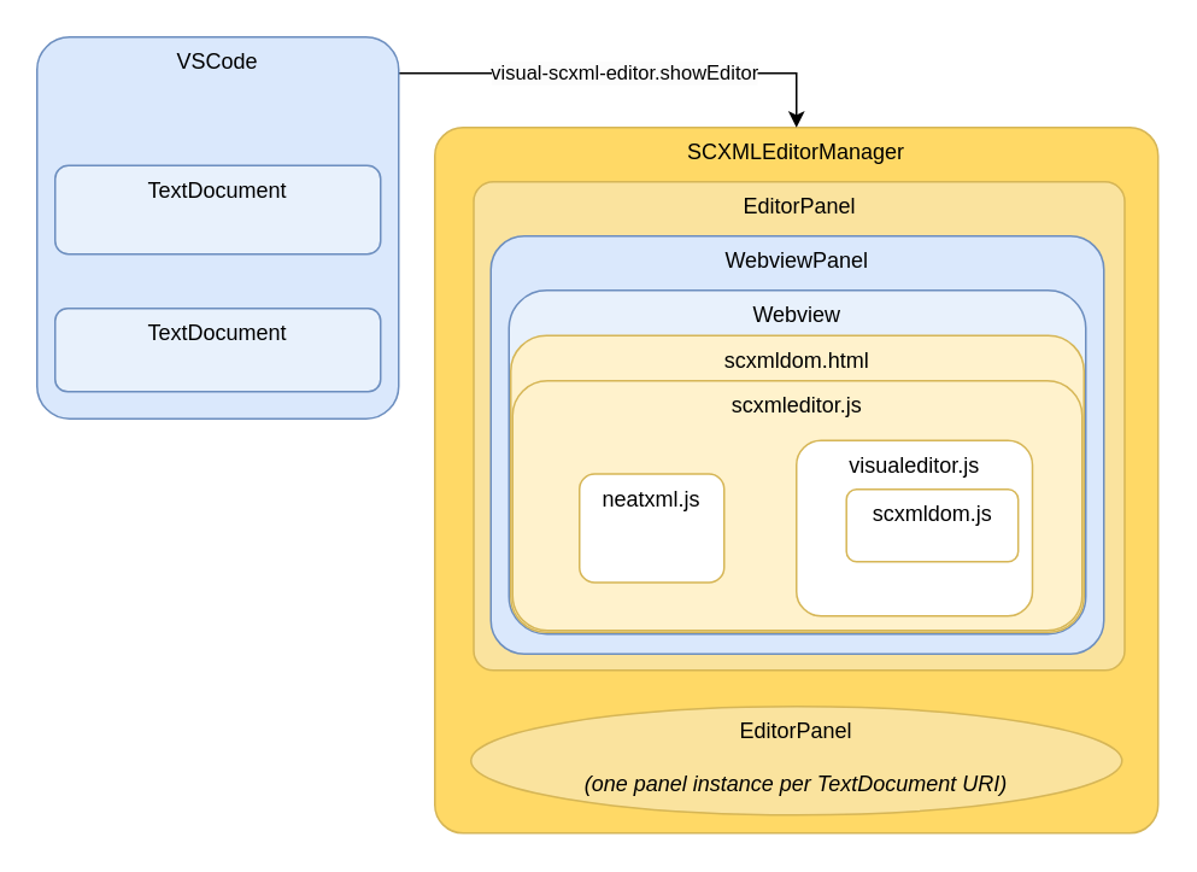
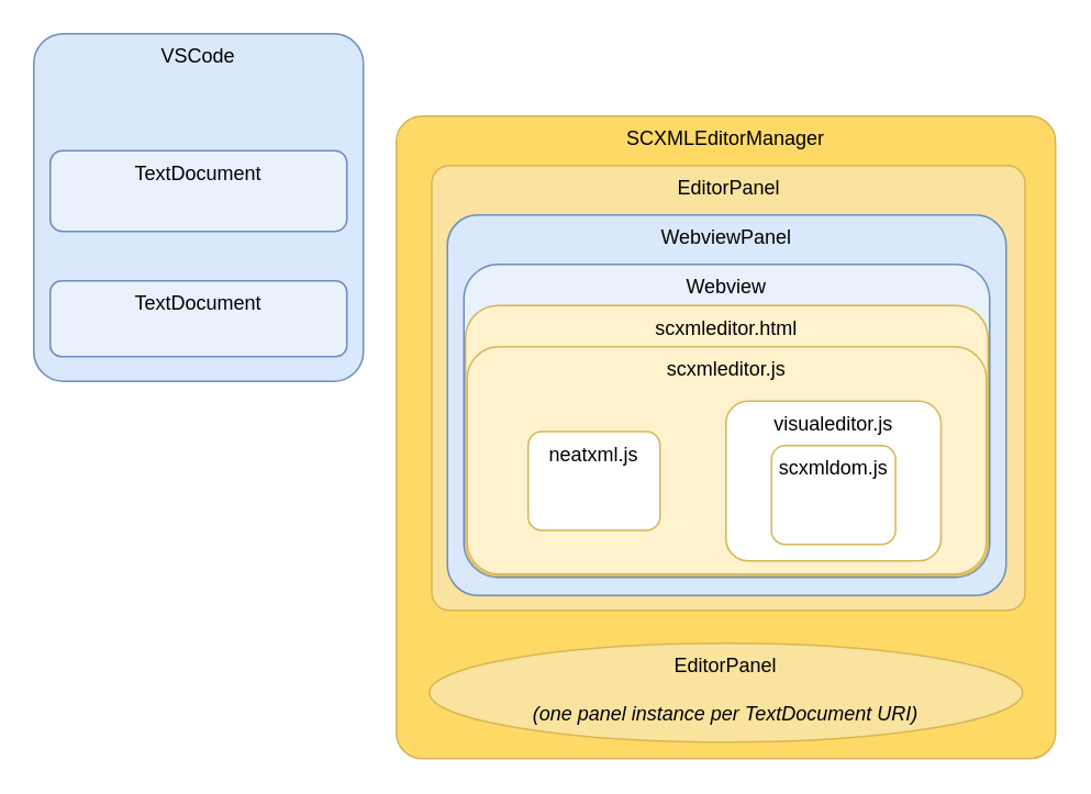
  <mxCell id="0" />
  <mxCell id="1" parent="0" />
  <mxCell id="2" value="SCXMLEditorManager" style="rounded=1;whiteSpace=wrap;html=1;verticalAlign=top;fillColor=#ffd966;strokeColor=#d6b656;arcSize=4;" vertex="1" parent="1"><mxGeometry x="240" y="70" width="400" height="390" as="geometry" /></mxCell>
  <mxCell id="3" value="EditorPanel" style="rounded=1;whiteSpace=wrap;html=1;verticalAlign=top;fillColor=#fae39e;strokeColor=#d6b656;arcSize=4;" vertex="1" parent="1"><mxGeometry x="261.5" y="100" width="360" height="270" as="geometry" /></mxCell>
  <mxCell id="4" value="WebviewPanel" style="rounded=1;whiteSpace=wrap;html=1;verticalAlign=top;fillColor=#dae8fc;strokeColor=#6c8ebf;arcSize=8;" vertex="1" parent="1"><mxGeometry x="271" y="130" width="339" height="231" as="geometry" /></mxCell>
  <mxCell id="5" value="EditorPanel&lt;br&gt;&lt;br&gt;&lt;i&gt;(one panel instance per TextDocument URI)&lt;/i&gt;" style="ellipse;whiteSpace=wrap;html=1;verticalAlign=top;perimeterSpacing=0;fillColor=#fae39e;strokeColor=#d6b656;arcSize=16;" vertex="1" parent="1"><mxGeometry x="260" y="390" width="360" height="60" as="geometry" /></mxCell>
  <mxCell id="6" value="Webview" style="rounded=1;whiteSpace=wrap;html=1;verticalAlign=top;fillColor=#e8f1fc;strokeColor=#6c8ebf;arcSize=11;" vertex="1" parent="1"><mxGeometry x="281" y="160" width="319" height="190" as="geometry" /></mxCell>
- <mxCell id="7" value="scxmldom.html" style="rounded=1;whiteSpace=wrap;html=1;verticalAlign=top;fillColor=#fff2cc;strokeColor=#d6b656;arcSize=12;" vertex="1" parent="1"><mxGeometry x="282" y="185" width="317" height="164" as="geometry" /></mxCell>
- <mxCell id="8" value="visual-scxml-editor.showEditor" style="edgeStyle=orthogonalEdgeStyle;rounded=0;orthogonalLoop=1;jettySize=auto;html=1;exitX=1;exitY=0.095;exitDx=0;exitDy=0;entryX=0.5;entryY=0;entryDx=0;entryDy=0;labelBackgroundColor=#FCFCFC;labelBorderColor=none;exitPerimeter=0;" edge="1" parent="1" source="9" target="2"><mxGeometry relative="1" as="geometry" /></mxCell>
+ <mxCell id="7" value="scxmleditor.html" style="rounded=1;whiteSpace=wrap;html=1;verticalAlign=top;fillColor=#fff2cc;strokeColor=#d6b656;arcSize=12;" vertex="1" parent="1"><mxGeometry x="282" y="185" width="317" height="164" as="geometry" /></mxCell>
  <mxCell id="9" value="VSCode" style="rounded=1;whiteSpace=wrap;html=1;verticalAlign=top;fillColor=#dae8fc;strokeColor=#6c8ebf;arcSize=9;" vertex="1" parent="1"><mxGeometry x="20" y="20" width="200" height="211" as="geometry" /></mxCell>
  <mxCell id="10" value="TextDocument" style="rounded=1;whiteSpace=wrap;html=1;verticalAlign=top;fillColor=#e8f1fc;strokeColor=#6c8ebf;" vertex="1" parent="1"><mxGeometry x="30" y="91" width="180" height="49" as="geometry" /></mxCell>
  <mxCell id="11" value="TextDocument" style="rounded=1;whiteSpace=wrap;html=1;verticalAlign=top;fillColor=#e8f1fc;strokeColor=#6c8ebf;" vertex="1" parent="1"><mxGeometry x="30" y="170" width="180" height="46" as="geometry" /></mxCell>
  <mxCell id="12" value="scxmleditor.js" style="rounded=1;whiteSpace=wrap;html=1;verticalAlign=top;fillColor=#fff2cc;strokeColor=#d6b656;arcSize=14;" vertex="1" parent="1"><mxGeometry x="283" y="210" width="315" height="138" as="geometry" /></mxCell>
  <mxCell id="13" value="neatxml.js" style="rounded=1;whiteSpace=wrap;html=1;verticalAlign=top;fillColor=#ffffff;strokeColor=#d6b656;arcSize=14;" vertex="1" parent="1"><mxGeometry x="320" y="261.5" width="80" height="60" as="geometry" /></mxCell>
  <mxCell id="14" value="visualeditor.js" style="rounded=1;whiteSpace=wrap;html=1;verticalAlign=top;fillColor=#ffffff;strokeColor=#d6b656;arcSize=14;" vertex="1" parent="1"><mxGeometry x="440" y="243" width="130.5" height="97" as="geometry" /></mxCell>
- <mxCell id="15" value="scxmldom.js" style="rounded=1;whiteSpace=wrap;html=1;verticalAlign=top;fillColor=#ffffff;strokeColor=#d6b656;arcSize=14;" vertex="1" parent="1"><mxGeometry x="467.63" y="270" width="95" height="40" as="geometry" /></mxCell>
+ <mxCell id="15" value="scxmldom.js" style="rounded=1;whiteSpace=wrap;html=1;verticalAlign=top;fillColor=#ffffff;strokeColor=#d6b656;arcSize=14;" vertex="1" parent="1"><mxGeometry x="467.63" y="270" width="75.25" height="60" as="geometry" /></mxCell>
